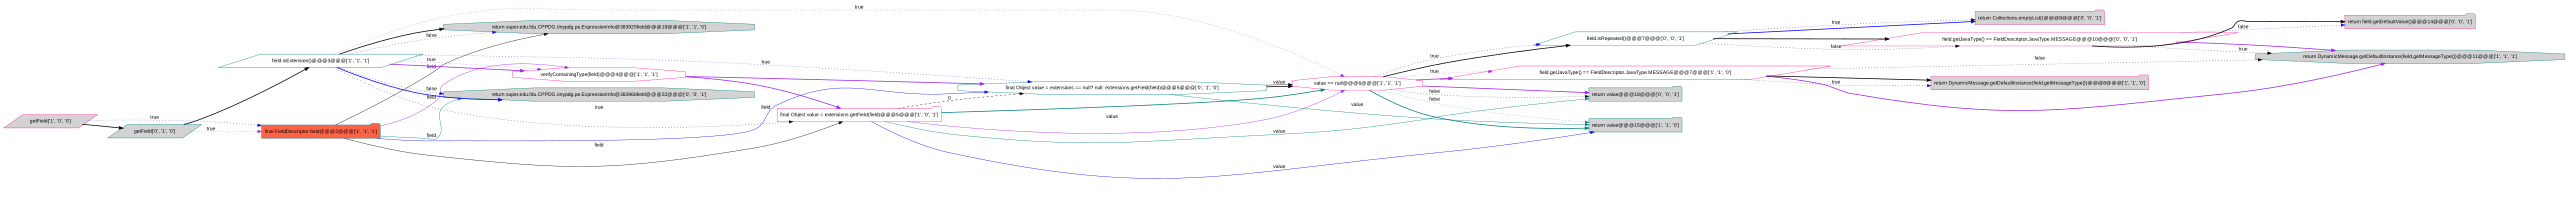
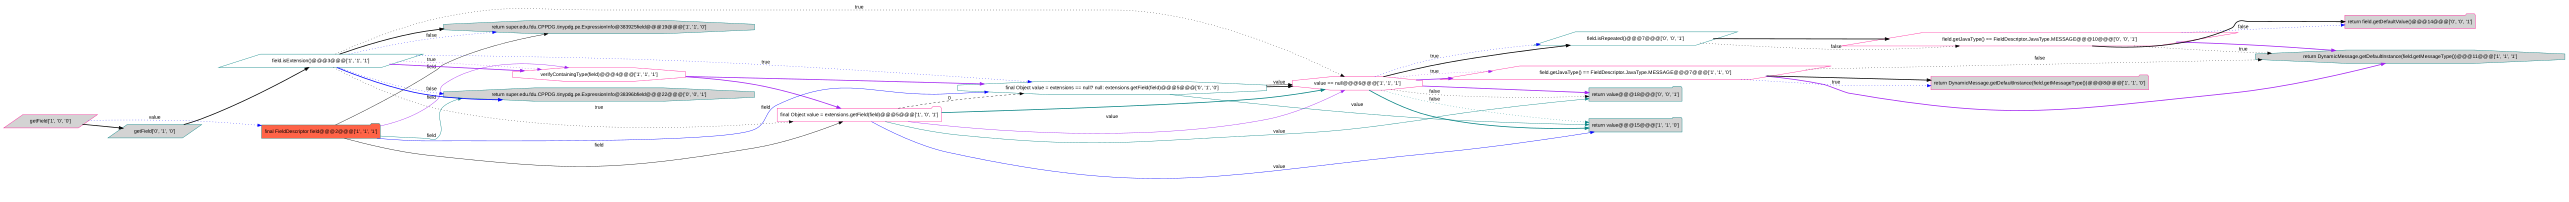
  digraph {
    fontname="Liberation Sans"
    rankdir=LR
    node [color=teal fillcolor=lightgray fontname="Liberation Sans" shape=folder style=filled]
    edge [color=black fontname="Liberation Sans" style=bold]
    n1 [color=deeppink fillcolor=white label="value == null@@@6@@@['1', '1', '1']" shape=octagon]
    n2 [color=deeppink fillcolor=white label="field.getJavaType() == FieldDescriptor.JavaType.MESSAGE@@@7@@@['1', '1', '0']" shape=parallelogram]
    n3 [label="return value@@@18@@@['0', '0', '1']"]
    n4 [fillcolor=white label="field.isRepeated()@@@7@@@['0', '0', '1']" shape=parallelogram]
    n5 [label="return value@@@15@@@['1', '1', '0']"]
    n6 [label="return DynamicMessage.getDefaultInstance(field.getMessageType())@@@11@@@['1', '1', '1']" shape=octagon]
    n7 [color=deeppink label="return DynamicMessage.getDefaultInstance(field.getMessageType())@@@8@@@['1', '1', '0']"]
    n8 [color=deeppink fillcolor=white label="field.getJavaType() == FieldDescriptor.JavaType.MESSAGE@@@10@@@['0', '0', '1']" shape=parallelogram]
-   n9 [color=deeppink label="return Collections.emptyList()@@@8@@@['0', '0', '1']"]
    n10 [color=deeppink fillcolor=white label="verifyContainingType(field)@@@4@@@['1', '1', '1']" shape=octagon]
    n11 [color=deeppink fillcolor=white label="final Object value = extensions.getField(field)@@@5@@@['1', '0', '1']"]
    n12 [fillcolor=white label="final Object value = extensions == null? null: extensions.getField(field)@@@5@@@['0', '1', '0']" shape=octagon]
    n13 [fillcolor=tomato label="final FieldDescriptor field@@@2@@@['1', '1', '1']"]
    n14 [label="return super.edu.fdu.CPPDG.tinypdg.pe.ExpressionInfo@383925field@@@19@@@['1', '1', '0']" shape=octagon]
    n15 [label="return super.edu.fdu.CPPDG.tinypdg.pe.ExpressionInfo@38396bfield@@@22@@@['0', '0', '1']" shape=octagon]
    n16 [label="getField['0', '1', '0']" shape=parallelogram]
    n17 [fillcolor=white label="field.isExtension()@@@3@@@['1', '1', '1']" shape=parallelogram]
    n18 [color=deeppink label="return field.getDefaultValue()@@@14@@@['0', '0', '1']"]
    n19 [color=deeppink label="getField['1', '0', '0']" shape=parallelogram]
    n1 -> n2 [color=purple]
    n1 -> n2 [color=purple label=true style=dotted]
    n1 -> n3 [label=false style=dotted]
    n1 -> n3 [color=purple]
    n1 -> n4
    n1 -> n4 [color=blue label=true style=dotted]
    n1 -> n5 [color=teal]
    n1 -> n5 [color=teal label=false style=dotted]
    n2 -> n6 [label=false style=dotted]
    n2 -> n6 [color=purple]
    n2 -> n7
    n2 -> n7 [color=blue label=true style=dotted]
    n4 -> n8 [label=false style=dotted]
    n4 -> n8
-   n4 -> n9 [color=blue]
-   n4 -> n9 [label=true style=dotted]
    n8 -> n6 [color=purple]
    n8 -> n6 [label=true style=dotted]
    n8 -> n18
    n8 -> n18 [color=blue label=false style=dotted]
    n10 -> n11 [color=purple]
    n10 -> n12 [color=purple]
    n11 -> n1 [color=teal]
    n11 -> n1 [color=purple label=value style=solid]
    n11 -> n3 [color=teal label=value style=solid]
    n11 -> n5 [color=blue label=value style=solid]
    n11 -> n12 [label=0 style=dashed]
    n12 -> n1 [label=value style=solid]
    n12 -> n1
    n12 -> n5 [color=teal label=value style=solid]
    n13 -> n10 [color=purple label=field style=solid]
    n13 -> n11 [label=field style=solid]
    n13 -> n12 [color=blue label=field style=solid]
    n13 -> n14 [label=field style=solid]
    n13 -> n15 [color=teal label=field style=solid]
-   n16 -> n13 [color=purple label=true style=dotted]
    n16 -> n17
-   n17 -> n1 [color=purple label=true style=dotted]
+   n17 -> n1 [label=true style=dotted]
    n17 -> n10 [color=purple label=true style=dotted]
    n17 -> n10 [color=purple]
    n17 -> n11 [label=true style=dotted]
    n17 -> n12 [color=blue label=true style=dotted]
    n17 -> n14 [color=blue label=false style=dotted]
    n17 -> n14
    n17 -> n15 [color=blue label=false style=dotted]
    n17 -> n15 [color=blue]
-   n19 -> n13 [color=blue label=true style=dotted]
+   n19 -> n13 [color=blue label=value style=dotted]
    n19 -> n16
  }
